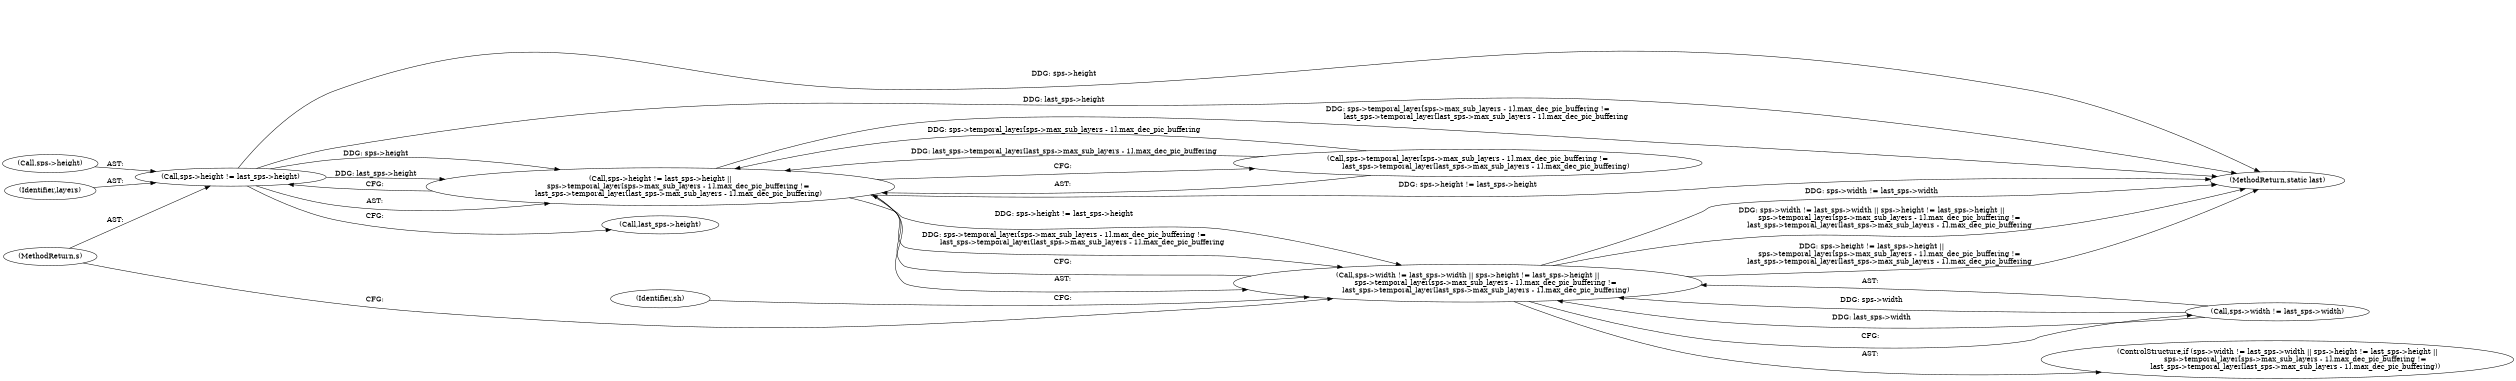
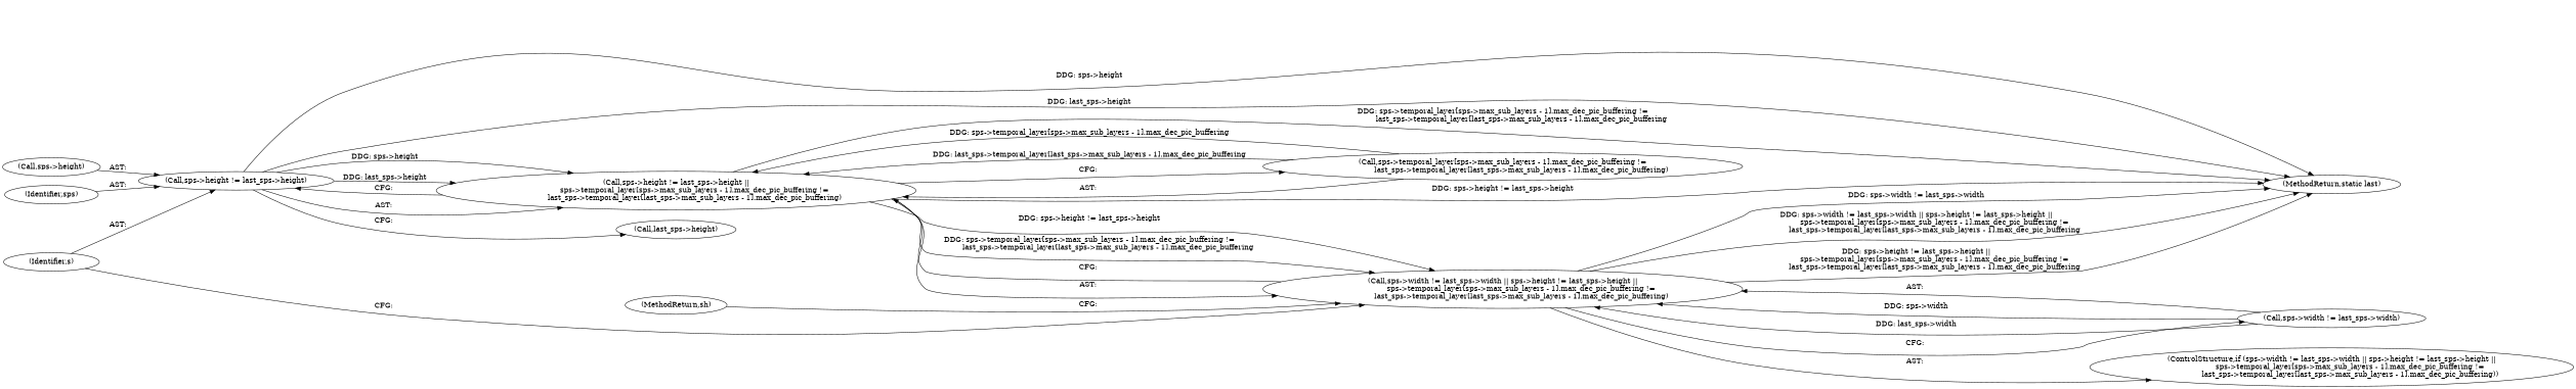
  digraph {
    rankdir=LR
    n1 [label="(Call,sps->height != last_sps->height)"]
    n2 [label="(Call,sps->height != last_sps->height ||\n                sps->temporal_layer[sps->max_sub_layers - 1].max_dec_pic_buffering !=\n                last_sps->temporal_layer[last_sps->max_sub_layers - 1].max_dec_pic_buffering)"]
    n3 [label="(MethodReturn,static last)"]
    n4 [label="(Call,last_sps->height)"]
    n5 [label="(Call,sps->width != last_sps->width || sps->height != last_sps->height ||\n                sps->temporal_layer[sps->max_sub_layers - 1].max_dec_pic_buffering !=\n                last_sps->temporal_layer[last_sps->max_sub_layers - 1].max_dec_pic_buffering)"]
    n6 [label="(Call,sps->temporal_layer[sps->max_sub_layers - 1].max_dec_pic_buffering !=\n                last_sps->temporal_layer[last_sps->max_sub_layers - 1].max_dec_pic_buffering)"]
    n7 [label="(ControlStructure,if (sps->width != last_sps->width || sps->height != last_sps->height ||\n                sps->temporal_layer[sps->max_sub_layers - 1].max_dec_pic_buffering !=\n                last_sps->temporal_layer[last_sps->max_sub_layers - 1].max_dec_pic_buffering))"]
    n8 [label="(Call,sps->width != last_sps->width)"]
-   n9 [label="(MethodReturn,s)"]
-   n10 [label="(Identifier,layers)"]
-   n11 [label="(Identifier,sh)"]
+   n9 [label="(Identifier,s)"]
+   n10 [label="(Identifier,sps)"]
+   n11 [label="(MethodReturn,sh)"]
    n12 [label="(Call,sps->height)"]
    n1 -> n2 [label="AST: "]
    n1 -> n2 [label="DDG: sps->height"]
    n1 -> n2 [label="DDG: last_sps->height"]
    n1 -> n3 [label="DDG: sps->height"]
    n1 -> n3 [label="DDG: last_sps->height"]
    n1 -> n4 [label="CFG: "]
    n2 -> n1 [label="CFG: "]
    n2 -> n3 [label="DDG: sps->height != last_sps->height"]
    n2 -> n3 [label="DDG: sps->temporal_layer[sps->max_sub_layers - 1].max_dec_pic_buffering !=\n                last_sps->temporal_layer[last_sps->max_sub_layers - 1].max_dec_pic_buffering"]
    n2 -> n5 [label="AST: "]
    n2 -> n5 [label="DDG: sps->height != last_sps->height"]
    n2 -> n5 [label="DDG: sps->temporal_layer[sps->max_sub_layers - 1].max_dec_pic_buffering !=\n                last_sps->temporal_layer[last_sps->max_sub_layers - 1].max_dec_pic_buffering"]
    n2 -> n6 [label="CFG: "]
    n5 -> n2 [label="CFG: "]
    n5 -> n3 [label="DDG: sps->width != last_sps->width || sps->height != last_sps->height ||\n                sps->temporal_layer[sps->max_sub_layers - 1].max_dec_pic_buffering !=\n                last_sps->temporal_layer[last_sps->max_sub_layers - 1].max_dec_pic_buffering"]
    n5 -> n3 [label="DDG: sps->height != last_sps->height ||\n                sps->temporal_layer[sps->max_sub_layers - 1].max_dec_pic_buffering !=\n                last_sps->temporal_layer[last_sps->max_sub_layers - 1].max_dec_pic_buffering"]
    n5 -> n3 [label="DDG: sps->width != last_sps->width"]
    n5 -> n7 [label="AST: "]
    n5 -> n8 [label="CFG: "]
    n6 -> n2 [label="AST: "]
    n6 -> n2 [label="DDG: sps->temporal_layer[sps->max_sub_layers - 1].max_dec_pic_buffering"]
    n6 -> n2 [label="DDG: last_sps->temporal_layer[last_sps->max_sub_layers - 1].max_dec_pic_buffering"]
    n8 -> n5 [label="AST: "]
    n8 -> n5 [label="DDG: sps->width"]
    n8 -> n5 [label="DDG: last_sps->width"]
    n9 -> n1 [label="AST: "]
    n9 -> n5 [label="CFG: "]
    n10 -> n1 [label="AST: "]
    n11 -> n5 [label="CFG: "]
    n12 -> n1 [label="AST: "]
  }
